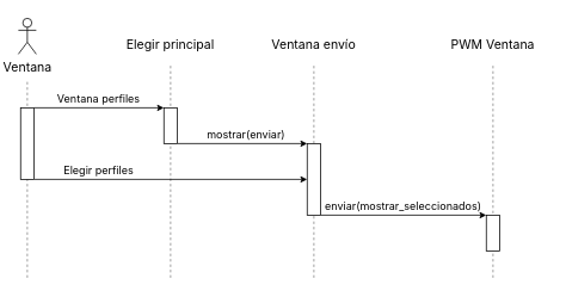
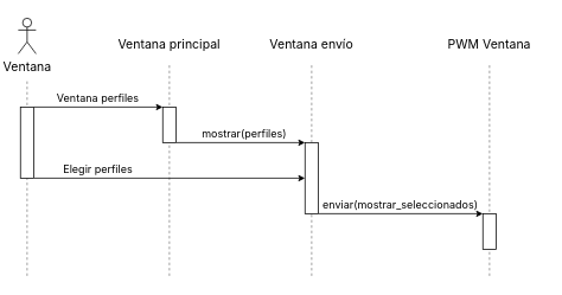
  <mxCell id="0" />
  <mxCell id="1" parent="0" />
  <mxCell id="2" value="&lt;font data-font-src=&quot;https://fonts.googleapis.com/css?family=Inter&quot; face=&quot;Inter&quot;&gt;Ventana&lt;/font&gt;" style="shape=umlActor;verticalLabelPosition=bottom;verticalAlign=top;html=1;outlineConnect=0;fontSize=14;" parent="1" vertex="1"><mxGeometry x="20" y="20" width="20" height="40" as="geometry" /></mxCell>
  <mxCell id="3" value="" style="endArrow=none;html=1;rounded=0;strokeColor=default;align=center;verticalAlign=middle;fontFamily=Helvetica;fontSize=12;fontColor=default;labelBackgroundColor=none;startSize=5;endSize=5;opacity=50;dashed=1;entryX=0.5;entryY=1;entryDx=0;entryDy=0;" parent="1" edge="1"><mxGeometry width="50" height="50" relative="1" as="geometry"><mxPoint x="190" y="310" as="sourcePoint" /><mxPoint x="190" y="70" as="targetPoint" /></mxGeometry></mxCell>
- <mxCell id="4" value="&lt;font face=&quot;Inter&quot;&gt;Elegir principal&lt;/font&gt;" style="text;html=1;align=center;verticalAlign=middle;whiteSpace=wrap;rounded=0;fontFamily=Helvetica;fontSize=14;fontColor=default;labelBackgroundColor=none;" parent="1" vertex="1"><mxGeometry x="130" y="30" width="120" height="40" as="geometry" /></mxCell>
+ <mxCell id="4" value="&lt;font face=&quot;Inter&quot;&gt;Ventana principal&lt;/font&gt;" style="text;html=1;align=center;verticalAlign=middle;whiteSpace=wrap;rounded=0;fontFamily=Helvetica;fontSize=14;fontColor=default;labelBackgroundColor=none;" parent="1" vertex="1"><mxGeometry x="130" y="30" width="120" height="40" as="geometry" /></mxCell>
  <mxCell id="5" value="" style="endArrow=none;html=1;rounded=0;strokeColor=default;align=center;verticalAlign=middle;fontFamily=Helvetica;fontSize=12;fontColor=default;labelBackgroundColor=none;startSize=5;endSize=5;opacity=50;dashed=1;" parent="1" edge="1"><mxGeometry width="50" height="50" relative="1" as="geometry"><mxPoint x="30" y="310" as="sourcePoint" /><mxPoint x="30" y="90" as="targetPoint" /></mxGeometry></mxCell>
  <mxCell id="6" style="edgeStyle=none;shape=connector;rounded=0;orthogonalLoop=1;jettySize=auto;html=1;strokeColor=default;align=center;verticalAlign=middle;fontFamily=Helvetica;fontSize=13;fontColor=default;labelBackgroundColor=default;startSize=5;endArrow=classic;endSize=5;exitX=1;exitY=0;exitDx=0;exitDy=0;entryX=0;entryY=0;entryDx=0;entryDy=0;" parent="1" target="7" edge="1" source="21"><mxGeometry relative="1" as="geometry"><mxPoint x="30" y="120" as="sourcePoint" /><mxPoint x="120" y="120" as="targetPoint" /></mxGeometry></mxCell>
  <mxCell id="7" value="" style="rounded=0;whiteSpace=wrap;html=1;" parent="1" vertex="1"><mxGeometry x="182.5" y="120" width="15" height="40" as="geometry" /></mxCell>
  <mxCell id="8" value="Ventana perfiles" style="text;html=1;align=center;verticalAlign=middle;whiteSpace=wrap;rounded=0;fontFamily=Inter;fontSource=https%3A%2F%2Ffonts.googleapis.com%2Fcss%3Ffamily%3DInter;" parent="1" vertex="1"><mxGeometry x="30" y="100" width="160" height="20" as="geometry" /></mxCell>
  <mxCell id="9" style="edgeStyle=none;shape=connector;rounded=0;orthogonalLoop=1;jettySize=auto;html=1;strokeColor=default;align=center;verticalAlign=middle;fontFamily=Helvetica;fontSize=13;fontColor=default;labelBackgroundColor=default;startSize=5;endArrow=classic;endSize=5;exitX=1;exitY=0.5;exitDx=0;exitDy=0;entryX=0;entryY=0;entryDx=0;entryDy=0;" parent="1" target="13" edge="1"><mxGeometry relative="1" as="geometry"><mxPoint x="197.5" y="160" as="sourcePoint" /><mxPoint x="330.5" y="160" as="targetPoint" /></mxGeometry></mxCell>
- <mxCell id="10" value="mostrar(enviar)" style="text;html=1;align=center;verticalAlign=middle;whiteSpace=wrap;rounded=0;fontFamily=Inter;fontSource=https%3A%2F%2Ffonts.googleapis.com%2Fcss%3Ffamily%3DInter;" parent="1" vertex="1"><mxGeometry x="197.5" y="140" width="152.5" height="20" as="geometry" /></mxCell>
+ <mxCell id="10" value="mostrar(perfiles)" style="text;html=1;align=center;verticalAlign=middle;whiteSpace=wrap;rounded=0;fontFamily=Inter;fontSource=https%3A%2F%2Ffonts.googleapis.com%2Fcss%3Ffamily%3DInter;" parent="1" vertex="1"><mxGeometry x="197.5" y="140" width="152.5" height="20" as="geometry" /></mxCell>
  <mxCell id="11" value="" style="endArrow=none;html=1;rounded=0;strokeColor=default;align=center;verticalAlign=middle;fontFamily=Helvetica;fontSize=12;fontColor=default;labelBackgroundColor=none;startSize=5;endSize=5;opacity=50;dashed=1;entryX=0.5;entryY=1;entryDx=0;entryDy=0;" parent="1" edge="1"><mxGeometry width="50" height="50" relative="1" as="geometry"><mxPoint x="350" y="310" as="sourcePoint" /><mxPoint x="350" y="70" as="targetPoint" /></mxGeometry></mxCell>
  <mxCell id="12" value="&lt;font face=&quot;Inter&quot;&gt;Ventana envío&lt;/font&gt;" style="text;html=1;align=center;verticalAlign=middle;whiteSpace=wrap;rounded=0;fontFamily=Helvetica;fontSize=14;fontColor=default;labelBackgroundColor=none;" parent="1" vertex="1"><mxGeometry x="290" y="30" width="120" height="40" as="geometry" /></mxCell>
  <mxCell id="13" value="" style="rounded=0;whiteSpace=wrap;html=1;" parent="1" vertex="1"><mxGeometry x="342.5" y="160" width="15" height="80" as="geometry" /></mxCell>
  <mxCell id="14" value="" style="endArrow=none;html=1;rounded=0;strokeColor=default;align=center;verticalAlign=middle;fontFamily=Helvetica;fontSize=12;fontColor=default;labelBackgroundColor=none;startSize=5;endSize=5;opacity=50;dashed=1;entryX=0.5;entryY=1;entryDx=0;entryDy=0;" parent="1" edge="1"><mxGeometry width="50" height="50" relative="1" as="geometry"><mxPoint x="550" y="310" as="sourcePoint" /><mxPoint x="550" y="70" as="targetPoint" /></mxGeometry></mxCell>
  <mxCell id="15" value="&lt;font face=&quot;Inter&quot;&gt;PWM Ventana&lt;/font&gt;" style="text;html=1;align=center;verticalAlign=middle;whiteSpace=wrap;rounded=0;fontFamily=Helvetica;fontSize=14;fontColor=default;labelBackgroundColor=none;" parent="1" vertex="1"><mxGeometry x="490" y="30" width="120" height="40" as="geometry" /></mxCell>
  <mxCell id="16" value="" style="rounded=0;whiteSpace=wrap;html=1;" parent="1" vertex="1"><mxGeometry x="542.5" y="240" width="15" height="40" as="geometry" /></mxCell>
  <mxCell id="17" style="edgeStyle=none;shape=connector;rounded=0;orthogonalLoop=1;jettySize=auto;html=1;strokeColor=default;align=center;verticalAlign=middle;fontFamily=Helvetica;fontSize=13;fontColor=default;labelBackgroundColor=default;startSize=5;endArrow=classic;endSize=5;entryX=0;entryY=0;entryDx=0;entryDy=0;exitX=1;exitY=1;exitDx=0;exitDy=0;" parent="1" target="16" edge="1" source="13"><mxGeometry relative="1" as="geometry"><mxPoint x="197" y="240" as="sourcePoint" /><mxPoint x="350" y="240" as="targetPoint" /></mxGeometry></mxCell>
  <mxCell id="18" value="enviar(mostrar_seleccionados)" style="text;html=1;align=center;verticalAlign=middle;whiteSpace=wrap;rounded=0;fontFamily=Inter;fontSource=https%3A%2F%2Ffonts.googleapis.com%2Fcss%3Ffamily%3DInter;" parent="1" vertex="1"><mxGeometry x="350" y="220" width="200" height="20" as="geometry" /></mxCell>
  <mxCell id="19" style="edgeStyle=none;shape=connector;rounded=0;orthogonalLoop=1;jettySize=auto;html=1;strokeColor=default;align=center;verticalAlign=middle;fontFamily=Helvetica;fontSize=13;fontColor=default;labelBackgroundColor=default;startSize=5;endArrow=classic;endSize=5;exitX=1;exitY=1;exitDx=0;exitDy=0;entryX=0;entryY=0.5;entryDx=0;entryDy=0;" edge="1" parent="1" source="21" target="13"><mxGeometry relative="1" as="geometry"><mxPoint x="30" y="200" as="sourcePoint" /><mxPoint x="183" y="200" as="targetPoint" /></mxGeometry></mxCell>
  <mxCell id="20" value="Elegir perfiles" style="text;html=1;align=center;verticalAlign=middle;whiteSpace=wrap;rounded=0;fontFamily=Inter;fontSource=https%3A%2F%2Ffonts.googleapis.com%2Fcss%3Ffamily%3DInter;" vertex="1" parent="1"><mxGeometry x="30" y="180" width="160" height="20" as="geometry" /></mxCell>
  <mxCell id="21" value="" style="rounded=0;whiteSpace=wrap;html=1;" vertex="1" parent="1"><mxGeometry x="22.5" y="120" width="15" height="80" as="geometry" /></mxCell>
